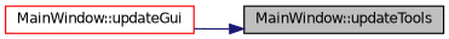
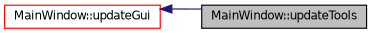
  digraph {
    rankdir=RL
    node [fontname=Helvetica fontsize=10 shape=record style=filled]
    n1 [color=black fillcolor=grey75 fontcolor=black height=0.2 label="MainWindow::updateTools" width=0.4]
    n2 [color=red fillcolor=white height=0.2 label="MainWindow::updateGui" width=0.4]
-   n1 -> n2 [color=midnightblue dir=back fontname=Helvetica fontsize=10 labelfontname=Helvetica labelfontsize=10 style=solid]
+   n2 -> n1 [color=midnightblue dir=back fontname=Helvetica fontsize=10 labelfontname=Helvetica labelfontsize=10 style=solid]
  }
